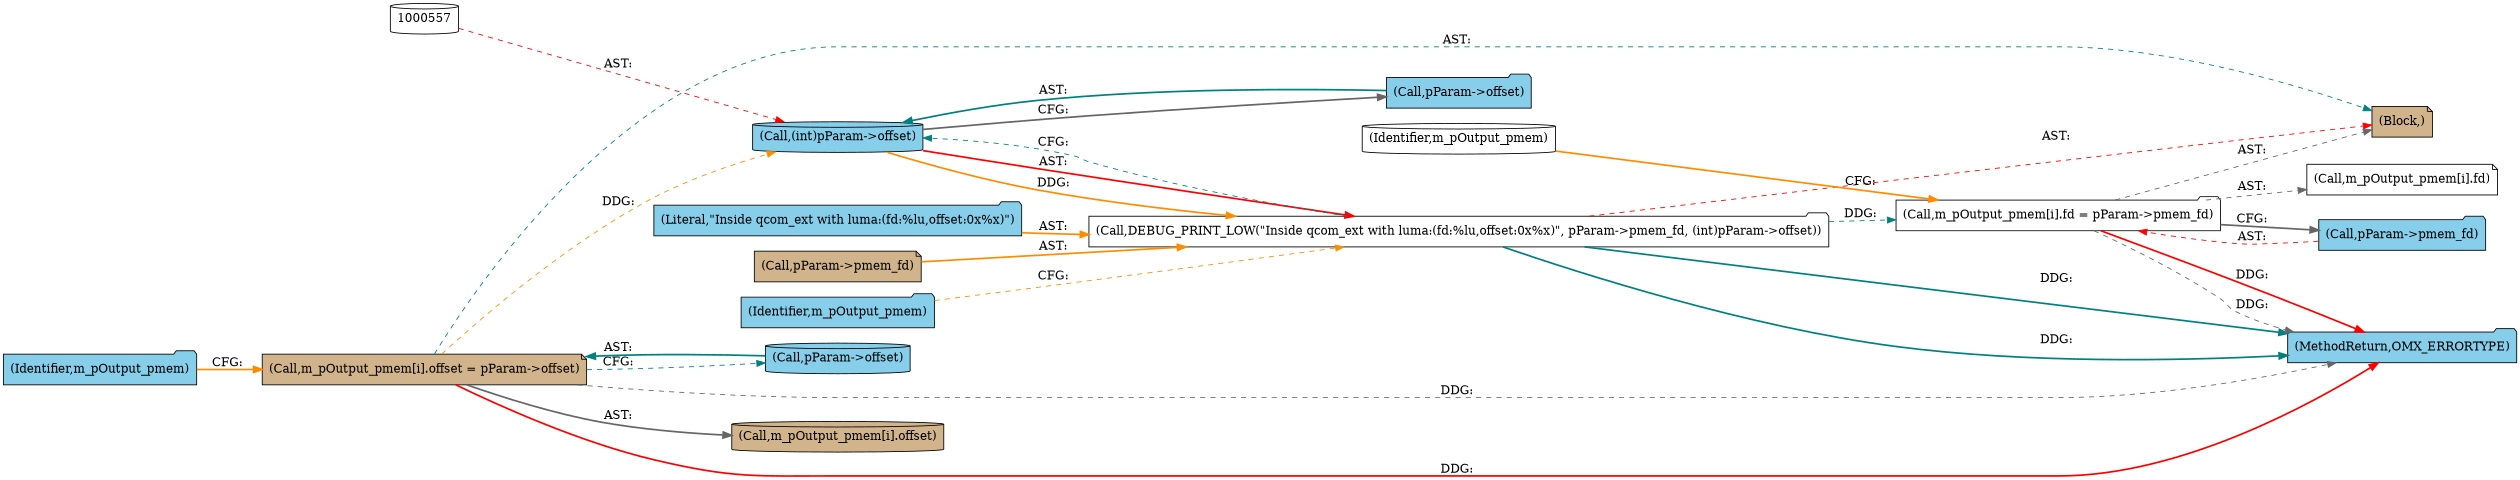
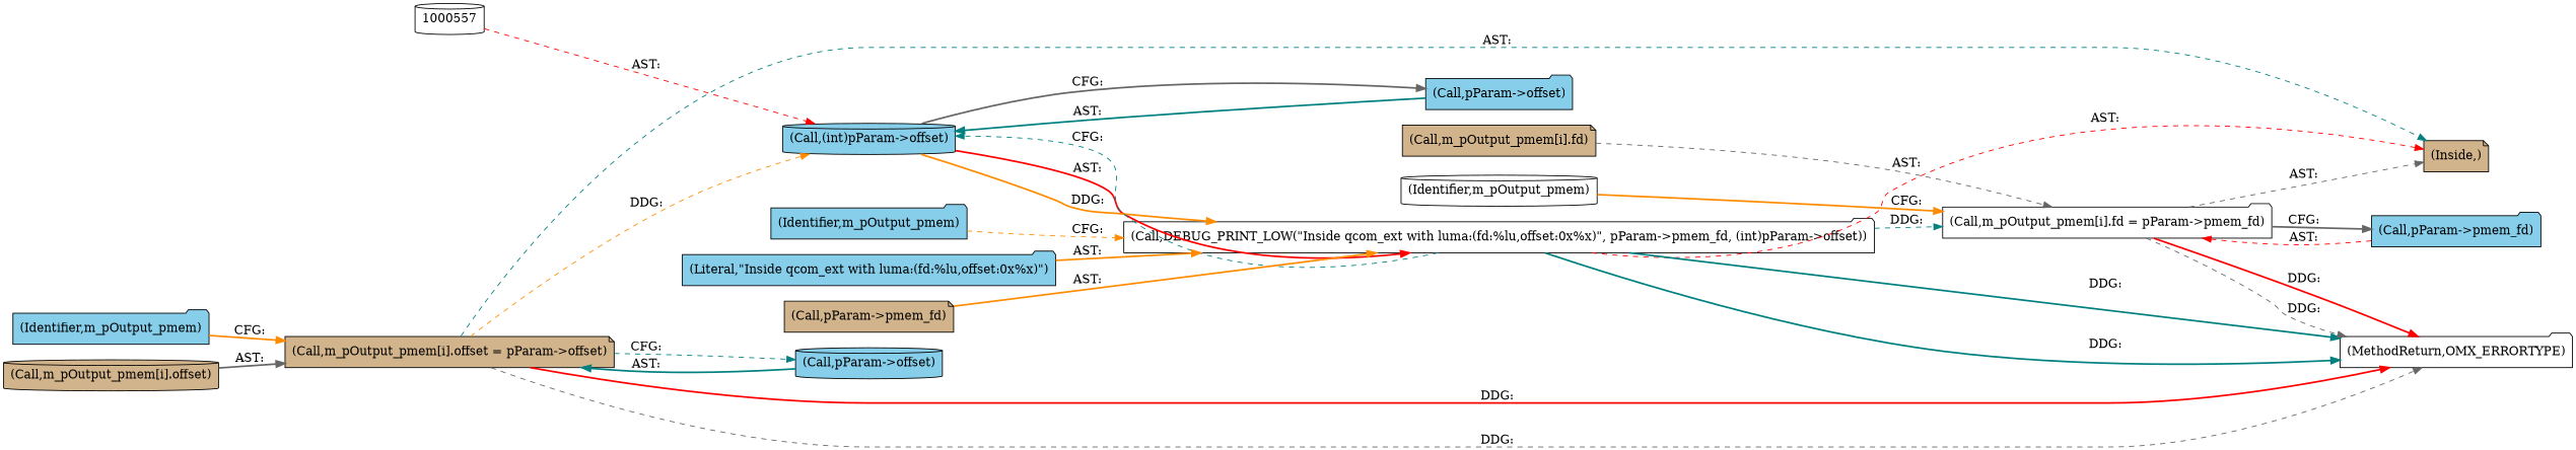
  digraph {
    rankdir=LR
    node [fillcolor=skyblue shape=folder style=filled]
    edge [color=teal style=bold]
    n1 [label="(Call,(int)pParam->offset)" shape=cylinder]
    n2 [fillcolor=white label="(Call,DEBUG_PRINT_LOW(\"Inside qcom_ext with luma:(fd:%lu,offset:0x%x)\", pParam->pmem_fd, (int)pParam->offset))"]
    n3 [label="(Call,pParam->offset)"]
    n4 [fillcolor=white label="(Call,m_pOutput_pmem[i].fd = pParam->pmem_fd)"]
-   n5 [fillcolor=tan label="(Block,)" shape=note]
-   n6 [label="(MethodReturn,OMX_ERRORTYPE)"]
+   n5 [fillcolor=tan label="(Inside,)" shape=note]
+   n6 [fillcolor=white label="(MethodReturn,OMX_ERRORTYPE)"]
    n7 [fillcolor=tan label="(Call,m_pOutput_pmem[i].offset = pParam->offset)" shape=note]
    n8 [label="(Call,pParam->offset)" shape=cylinder]
    n9 [label="(Call,pParam->pmem_fd)"]
-   n10 [fillcolor=white label="(Call,m_pOutput_pmem[i].fd)" shape=note]
+   n10 [fillcolor=tan label="(Call,m_pOutput_pmem[i].fd)" shape=note]
    n11 [label="(Identifier,m_pOutput_pmem)"]
    n12 [label="(Identifier,m_pOutput_pmem)"]
    n13 [fillcolor=tan label="(Call,m_pOutput_pmem[i].offset)" shape=cylinder]
    n14 [fillcolor=white label="(Identifier,m_pOutput_pmem)" shape=cylinder]
    n15 [label="(Literal,\"Inside qcom_ext with luma:(fd:%lu,offset:0x%x)\")"]
    n16 [fillcolor=tan label="(Call,pParam->pmem_fd)" shape=note]
    n17 [fillcolor=white label=1000557 shape=cylinder]
    n1 -> n2 [color=red label="AST: "]
    n1 -> n2 [color=darkorange label="DDG: "]
    n1 -> n3 [color=gray40 label="CFG: "]
    n2 -> n1 [label="CFG: " style=dashed]
    n2 -> n4 [label="DDG: " style=dashed]
    n2 -> n5 [color=red label="AST: " style=dashed]
    n2 -> n6 [label="DDG: "]
    n2 -> n6 [label="DDG: "]
    n3 -> n1 [label="AST: "]
    n4 -> n5 [color=gray40 label="AST: " style=dashed]
    n4 -> n6 [color=red label="DDG: "]
    n4 -> n6 [color=gray40 label="DDG: " style=dashed]
    n4 -> n9 [color=gray40 label="CFG: "]
    n7 -> n1 [color=darkorange label="DDG: " style=dashed]
    n7 -> n5 [label="AST: " style=dashed]
    n7 -> n6 [color=red label="DDG: "]
    n7 -> n6 [color=gray40 label="DDG: " style=dashed]
    n7 -> n8 [label="CFG: " style=dashed]
    n8 -> n7 [label="AST: "]
    n9 -> n4 [color=red label="AST: " style=dashed]
-   n4 -> n10 [color=gray40 label="AST: " style=dashed]
+   n10 -> n4 [color=gray40 label="AST: " style=dashed]
    n11 -> n2 [color=darkorange label="CFG: " style=dashed]
    n12 -> n7 [color=darkorange label="CFG: "]
-   n7 -> n13 [color=gray40 label="AST: "]
+   n13 -> n7 [color=gray40 label="AST: "]
    n14 -> n4 [color=darkorange label="CFG: "]
    n15 -> n2 [color=darkorange label="AST: "]
    n16 -> n2 [color=darkorange label="AST: "]
    n17 -> n1 [color=red label="AST: " style=dashed]
  }
